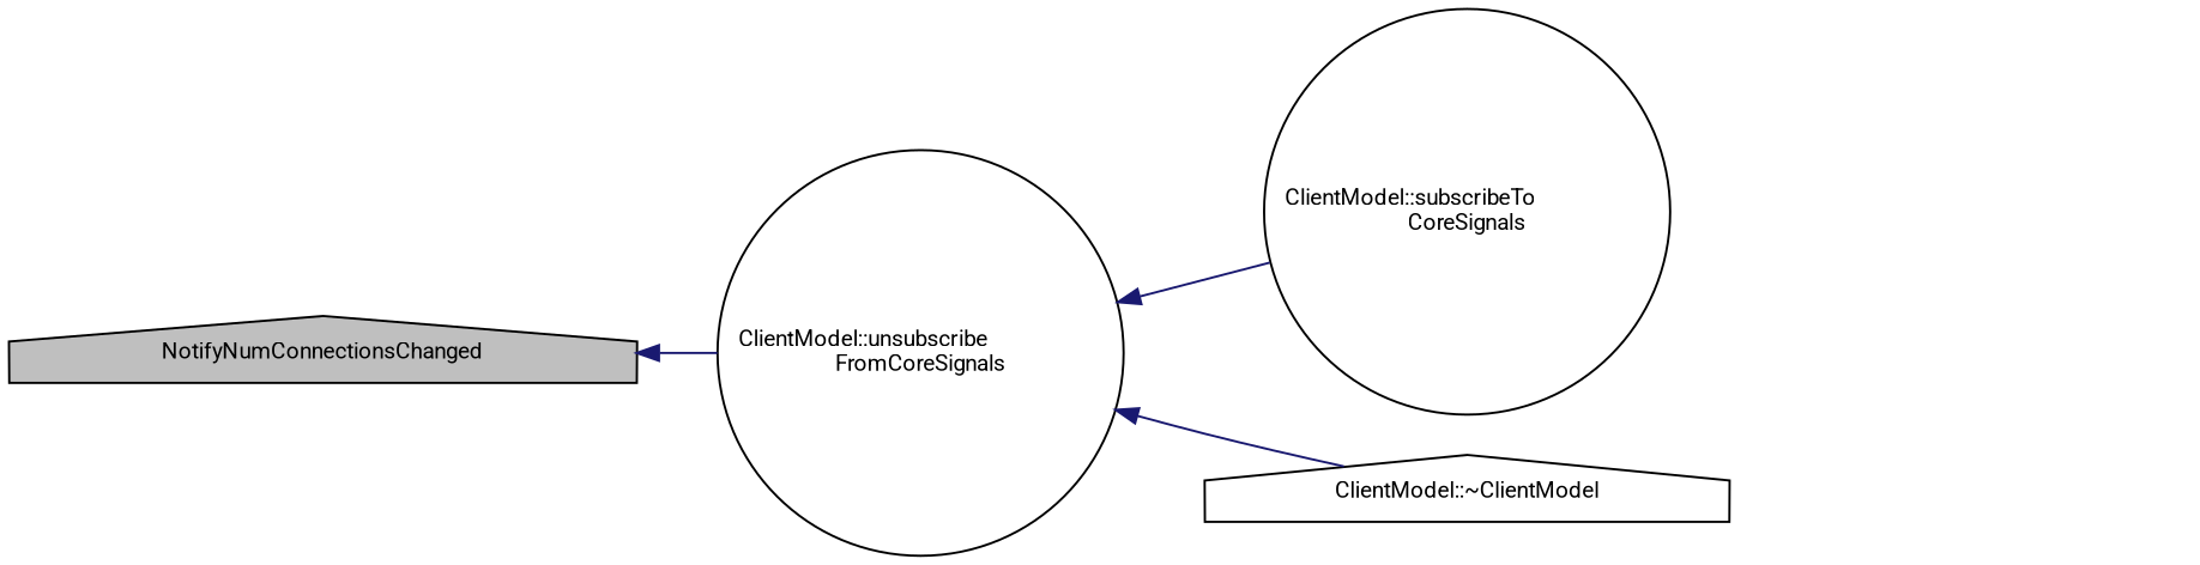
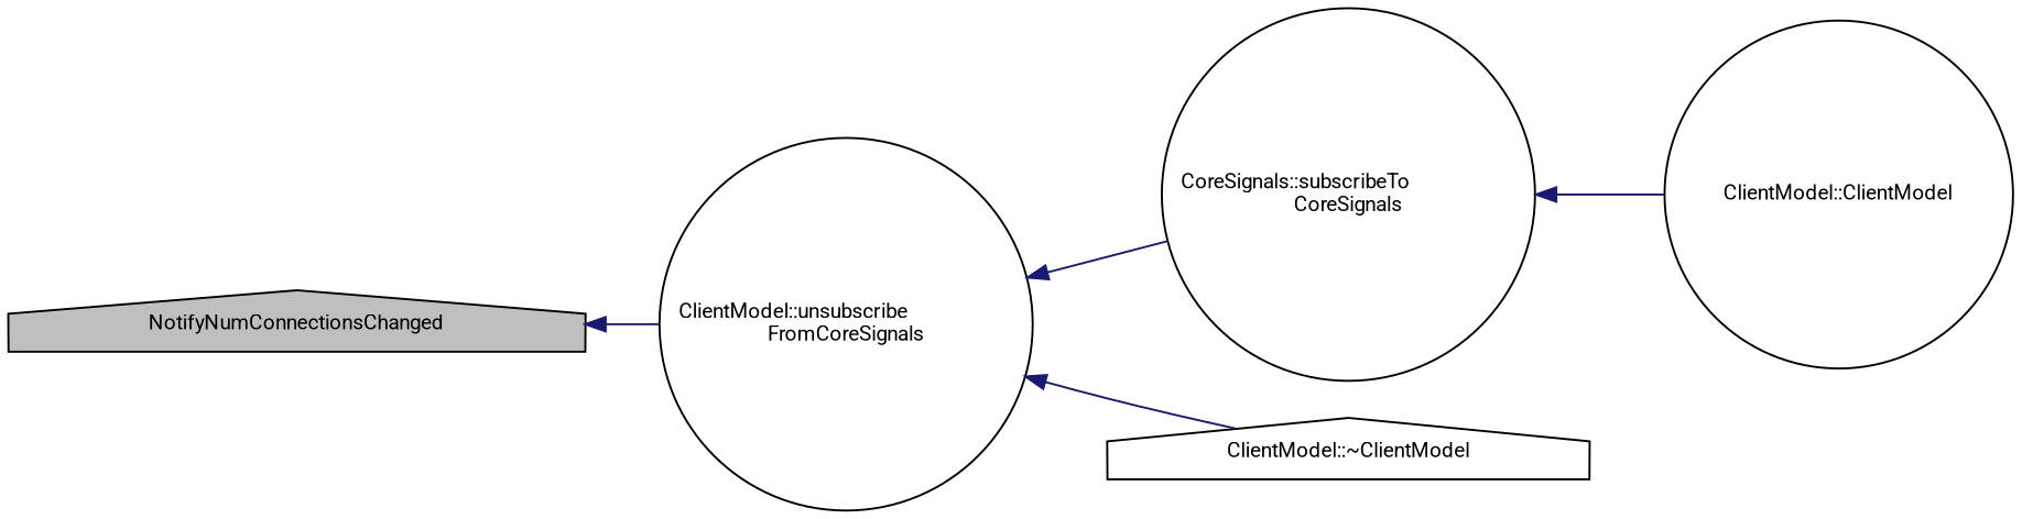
  digraph {
    fontname=Roboto
    rankdir=LR
    node [color=black fillcolor=white fontname=Roboto fontsize=10 shape=circle style=filled]
    edge [color=midnightblue dir=back fontname=Roboto fontsize=10 labelfontname=Helvetica labelfontsize=10 style=solid]
    n1 [fillcolor=grey75 fontcolor=black height=0.2 label=NotifyNumConnectionsChanged shape=house width=0.4]
    n2 [height=0.2 label="ClientModel::unsubscribe\lFromCoreSignals" width=0.4]
-   n3 [height=0.2 label="ClientModel::subscribeTo\lCoreSignals" width=0.4]
+   n3 [height=0.2 label="CoreSignals::subscribeTo\lCoreSignals" width=0.4]
+   n4 [height=0.2 label="ClientModel::ClientModel" width=0.4]
    n5 [height=0.2 label="ClientModel::~ClientModel" shape=house width=0.4]
    n1 -> n2
    n2 -> n3
    n2 -> n5
+   n3 -> n4
  }
